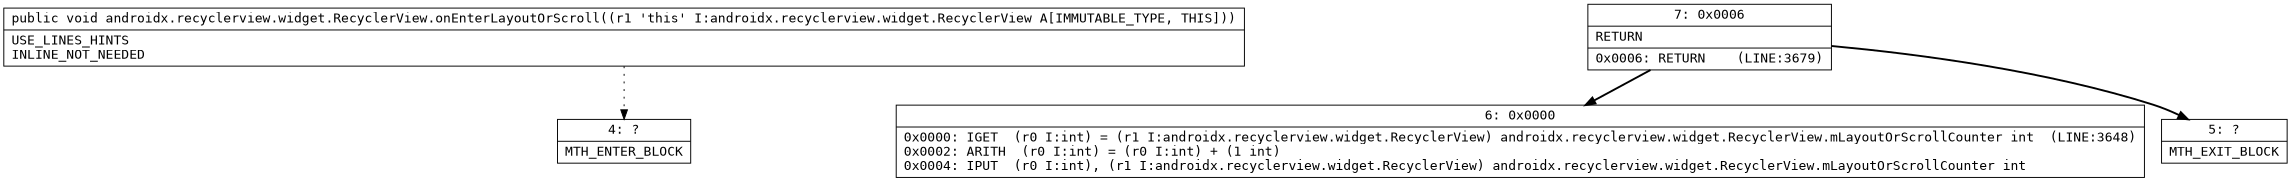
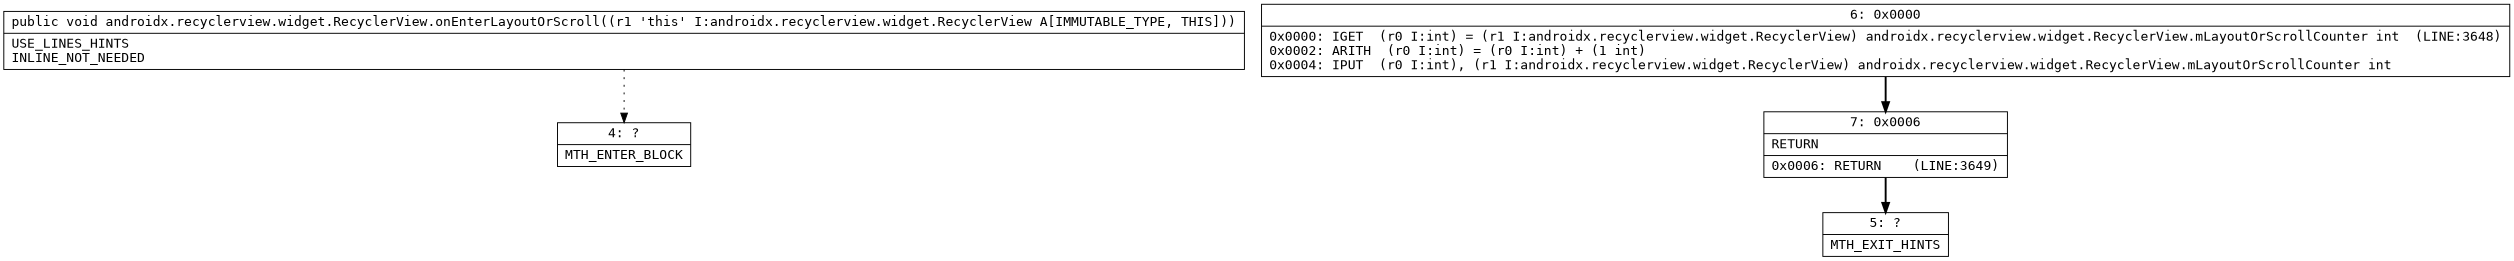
  digraph {
    fontname="DejaVu Sans Mono"
    node [fontname="DejaVu Sans Mono" shape=record]
    edge [fontname="DejaVu Sans Mono" style=bold]
    n1 [label="{4\:\ ?|MTH_ENTER_BLOCK\l}"]
    n2 [label="{6\:\ 0x0000|0x0000: IGET  (r0 I:int) = (r1 I:androidx.recyclerview.widget.RecyclerView) androidx.recyclerview.widget.RecyclerView.mLayoutOrScrollCounter int  (LINE:3648)\l0x0002: ARITH  (r0 I:int) = (r0 I:int) + (1 int) \l0x0004: IPUT  (r0 I:int), (r1 I:androidx.recyclerview.widget.RecyclerView) androidx.recyclerview.widget.RecyclerView.mLayoutOrScrollCounter int \l}"]
-   n3 [label="{7\:\ 0x0006|RETURN\l|0x0006: RETURN    (LINE:3679)\l}"]
-   n4 [label="{5\:\ ?|MTH_EXIT_BLOCK\l}"]
+   n3 [label="{7\:\ 0x0006|RETURN\l|0x0006: RETURN    (LINE:3649)\l}"]
+   n4 [label="{5\:\ ?|MTH_EXIT_HINTS\l}"]
    n5 [label="{public void androidx.recyclerview.widget.RecyclerView.onEnterLayoutOrScroll((r1 'this' I:androidx.recyclerview.widget.RecyclerView A[IMMUTABLE_TYPE, THIS]))  | USE_LINES_HINTS\lINLINE_NOT_NEEDED\l}"]
-   n3 -> n2
+   n2 -> n3
    n3 -> n4
    n5 -> n1 [style=dotted]
  }
